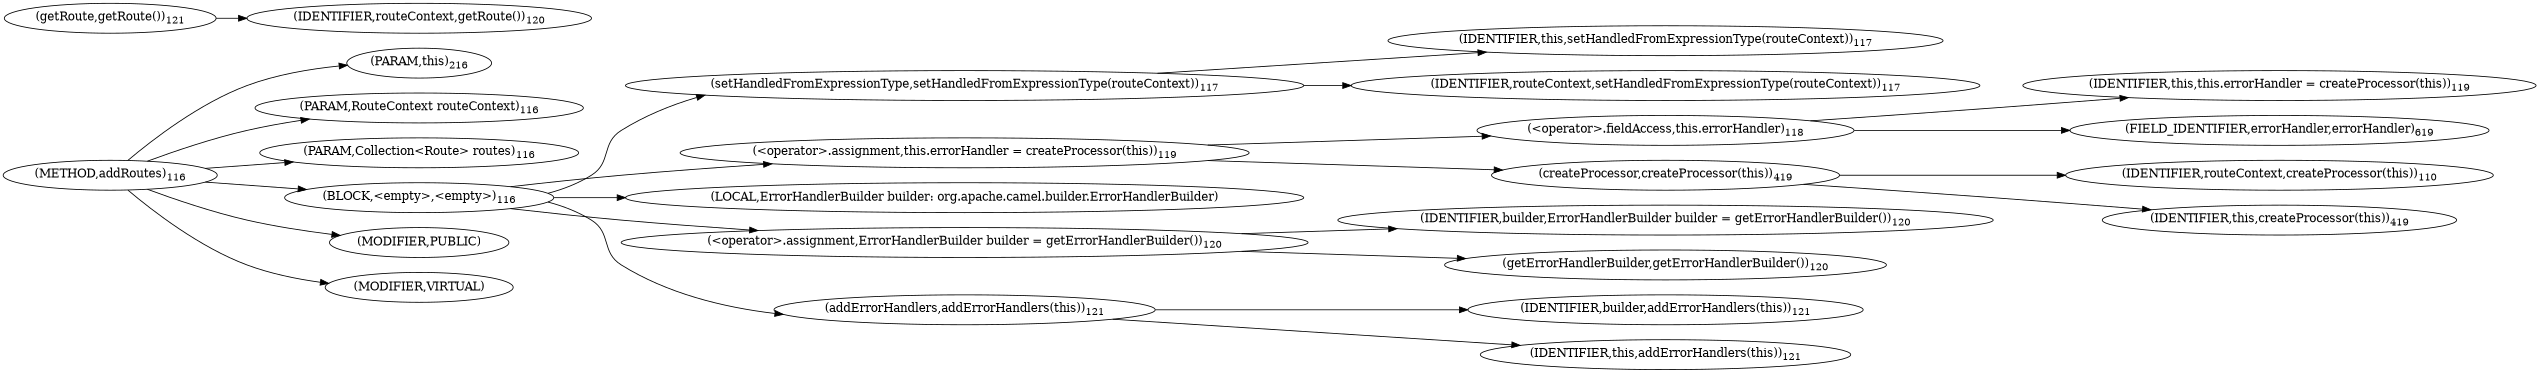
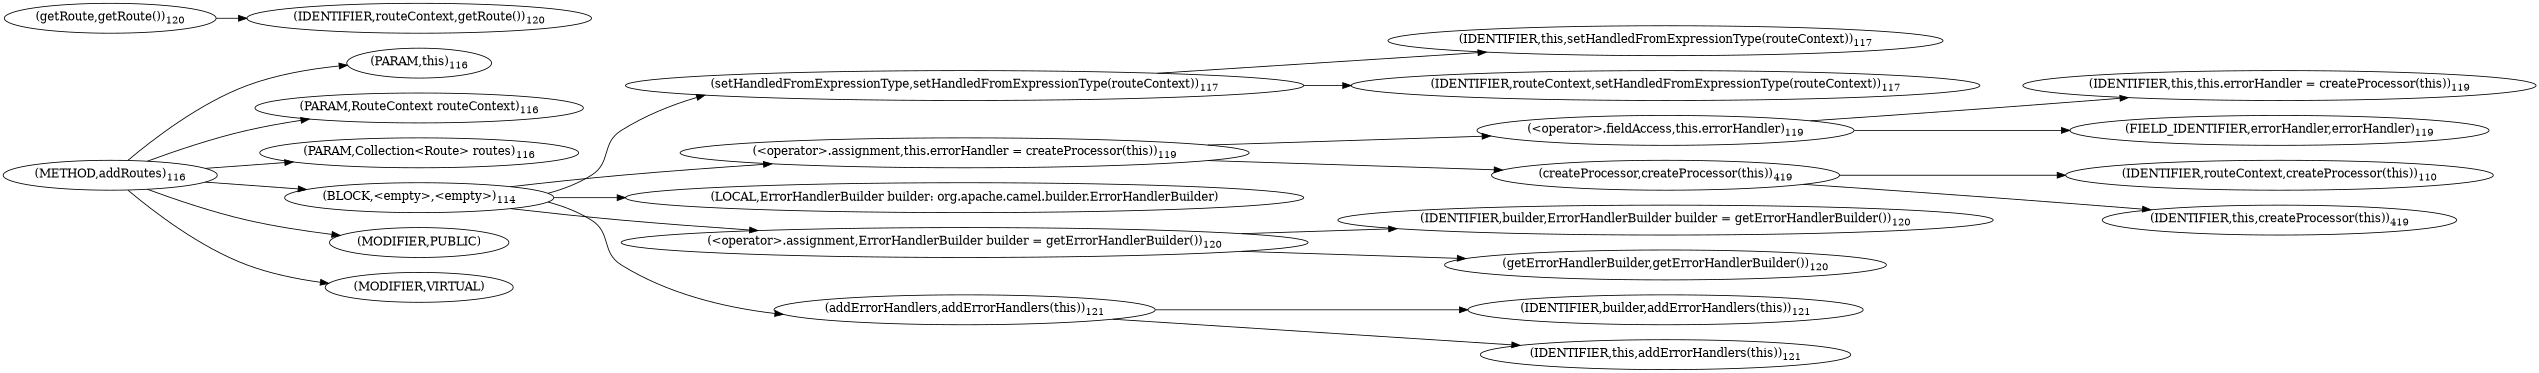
  digraph {
    rankdir=LR
    n1 [label=<(METHOD,addRoutes)<SUB>116</SUB>>]
-   n2 [label=<(PARAM,this)<SUB>216</SUB>>]
+   n2 [label=<(PARAM,this)<SUB>116</SUB>>]
    n3 [label=<(PARAM,RouteContext routeContext)<SUB>116</SUB>>]
    n4 [label=<(PARAM,Collection&lt;Route&gt; routes)<SUB>116</SUB>>]
-   n5 [label=<(BLOCK,&lt;empty&gt;,&lt;empty&gt;)<SUB>116</SUB>>]
+   n5 [label=<(BLOCK,&lt;empty&gt;,&lt;empty&gt;)<SUB>114</SUB>>]
    n6 [label=<(MODIFIER,PUBLIC)>]
    n7 [label=<(MODIFIER,VIRTUAL)>]
    n8 [label=<(setHandledFromExpressionType,setHandledFromExpressionType(routeContext))<SUB>117</SUB>>]
    n9 [label=<(&lt;operator&gt;.assignment,this.errorHandler = createProcessor(this))<SUB>119</SUB>>]
    n10 [label=<(LOCAL,ErrorHandlerBuilder builder: org.apache.camel.builder.ErrorHandlerBuilder)>]
    n11 [label=<(&lt;operator&gt;.assignment,ErrorHandlerBuilder builder = getErrorHandlerBuilder())<SUB>120</SUB>>]
    n12 [label=<(addErrorHandlers,addErrorHandlers(this))<SUB>121</SUB>>]
    n13 [label=<(IDENTIFIER,this,setHandledFromExpressionType(routeContext))<SUB>117</SUB>>]
    n14 [label=<(IDENTIFIER,routeContext,setHandledFromExpressionType(routeContext))<SUB>117</SUB>>]
-   n15 [label=<(&lt;operator&gt;.fieldAccess,this.errorHandler)<SUB>118</SUB>>]
+   n15 [label=<(&lt;operator&gt;.fieldAccess,this.errorHandler)<SUB>119</SUB>>]
    n16 [label=<(createProcessor,createProcessor(this))<SUB>419</SUB>>]
    n17 [label=<(IDENTIFIER,builder,ErrorHandlerBuilder builder = getErrorHandlerBuilder())<SUB>120</SUB>>]
    n18 [label=<(getErrorHandlerBuilder,getErrorHandlerBuilder())<SUB>120</SUB>>]
    n19 [label=<(IDENTIFIER,builder,addErrorHandlers(this))<SUB>121</SUB>>]
    n20 [label=<(IDENTIFIER,this,addErrorHandlers(this))<SUB>121</SUB>>]
    n21 [label=<(IDENTIFIER,this,this.errorHandler = createProcessor(this))<SUB>119</SUB>>]
-   n22 [label=<(FIELD_IDENTIFIER,errorHandler,errorHandler)<SUB>619</SUB>>]
+   n22 [label=<(FIELD_IDENTIFIER,errorHandler,errorHandler)<SUB>119</SUB>>]
    n23 [label=<(IDENTIFIER,routeContext,createProcessor(this))<SUB>110</SUB>>]
    n24 [label=<(IDENTIFIER,this,createProcessor(this))<SUB>419</SUB>>]
-   n25 [label=<(getRoute,getRoute())<SUB>121</SUB>>]
+   n25 [label=<(getRoute,getRoute())<SUB>120</SUB>>]
    n26 [label=<(IDENTIFIER,routeContext,getRoute())<SUB>120</SUB>>]
    n1 -> n2
    n1 -> n3
    n1 -> n4
    n1 -> n5
    n1 -> n6
    n1 -> n7
    n5 -> n8
    n5 -> n9
    n5 -> n10
    n5 -> n11
    n5 -> n12
    n8 -> n13
    n8 -> n14
    n9 -> n15
    n9 -> n16
    n11 -> n17
    n11 -> n18
    n12 -> n19
    n12 -> n20
    n15 -> n21
    n15 -> n22
    n16 -> n23
    n16 -> n24
    n25 -> n26
  }
